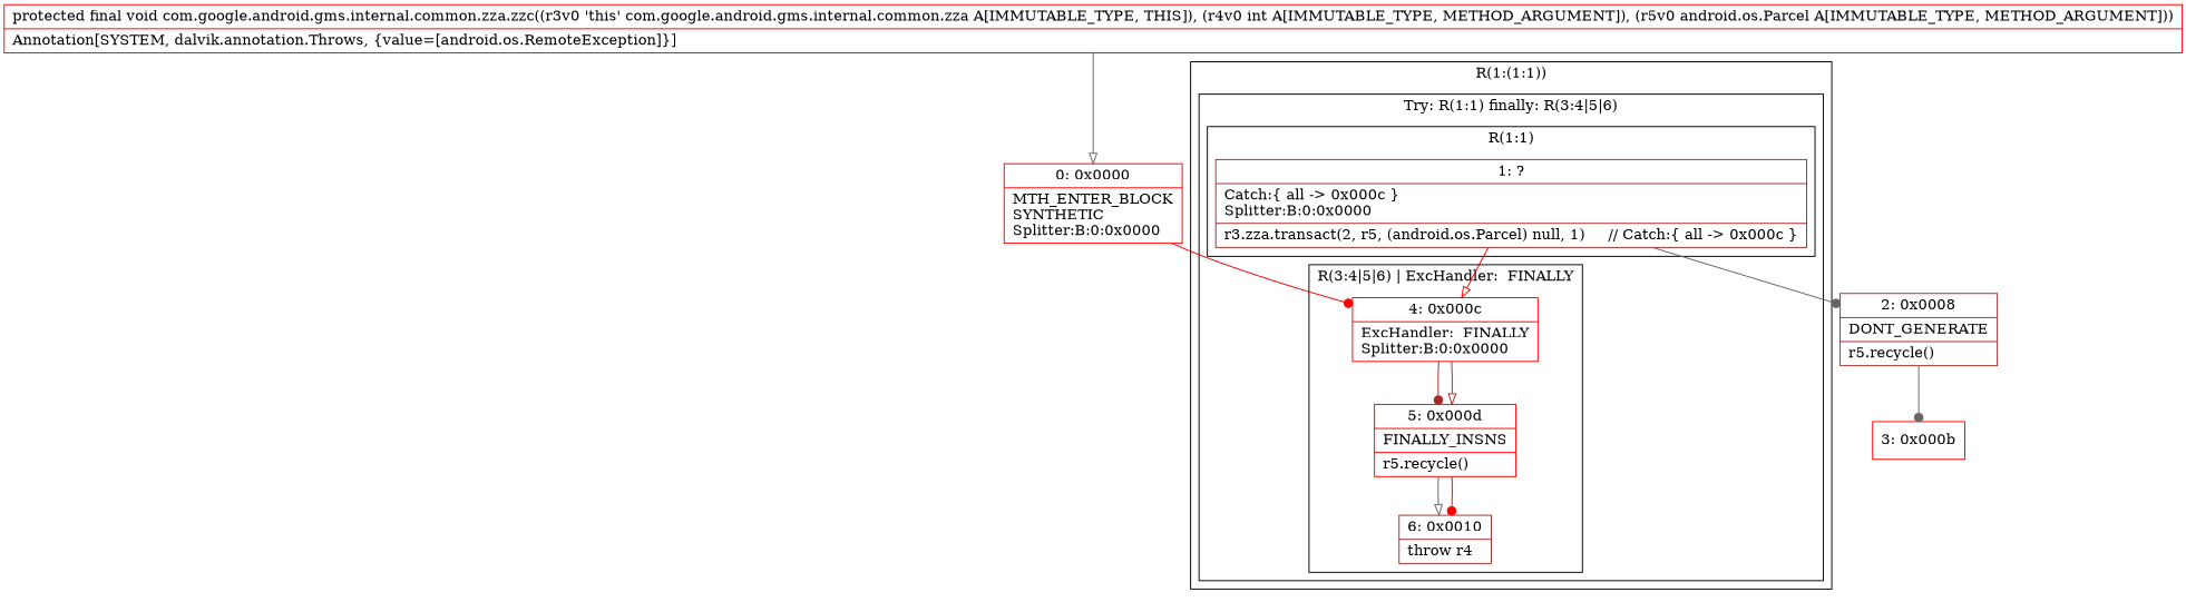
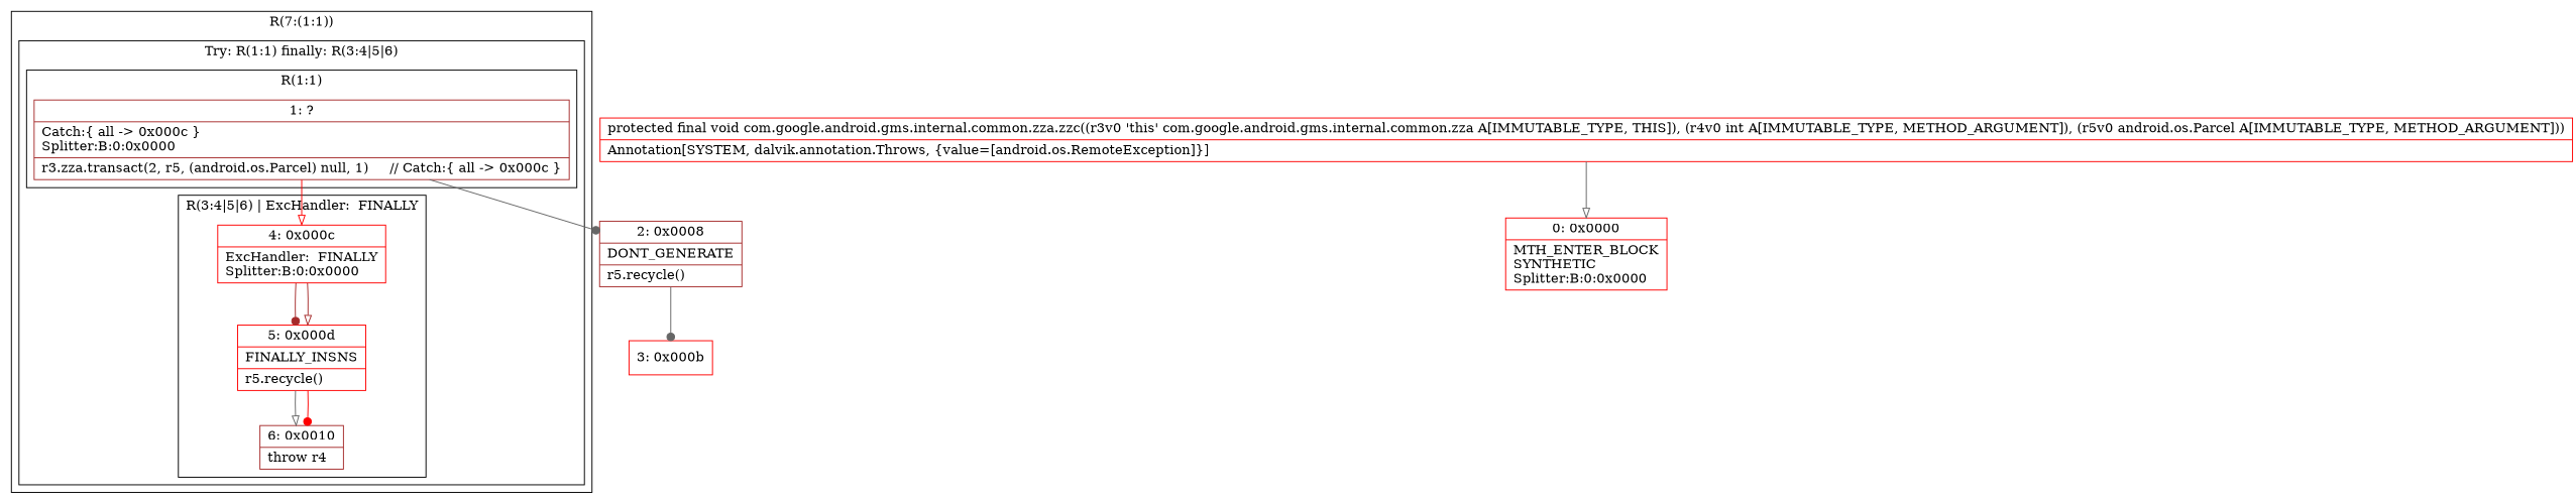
  digraph {
    node [color=red shape=record]
    edge [arrowhead=dot color=gray40]
    n1 [color=brown label="{1\:\ ?|Catch:\{ all \-\> 0x000c \}\lSplitter:B:0:0x0000\l|r3.zza.transact(2, r5, (android.os.Parcel) null, 1)     \/\/ Catch:\{ all \-\> 0x000c \}\l}"]
    n2 [label="{4\:\ 0x000c|ExcHandler:  FINALLY\lSplitter:B:0:0x0000\l}"]
    n3 [label="{5\:\ 0x000d|FINALLY_INSNS\l|r5.recycle()\l}"]
    n4 [color=brown label="{6\:\ 0x0010|throw r4\l}"]
    n5 [color=brown label="{2\:\ 0x0008|DONT_GENERATE\l|r5.recycle()\l}"]
    n6 [label="{3\:\ 0x000b}"]
    n7 [label="{0\:\ 0x0000|MTH_ENTER_BLOCK\lSYNTHETIC\lSplitter:B:0:0x0000\l}"]
    n8 [label="{protected final void com.google.android.gms.internal.common.zza.zzc((r3v0 'this' com.google.android.gms.internal.common.zza A[IMMUTABLE_TYPE, THIS]), (r4v0 int A[IMMUTABLE_TYPE, METHOD_ARGUMENT]), (r5v0 android.os.Parcel A[IMMUTABLE_TYPE, METHOD_ARGUMENT]))  | Annotation[SYSTEM, dalvik.annotation.Throws, \{value=[android.os.RemoteException]\}]\l}"]
    subgraph cluster_1 {
-     label="R(1:(1:1))"
+     label="R(7:(1:1))"
      subgraph cluster_2 {
        label="Try: R(1:1) finally: R(3:4|5|6)"
        subgraph cluster_3 {
          label="R(1:1)"
          n1
        }
        subgraph cluster_4 {
          label="R(3:4|5|6) | ExcHandler:  FINALLY\l"
          n2
          n3
          n4
        }
      }
    }
    subgraph cluster_5 {
      label="R(3:4|5|6) | ExcHandler:  FINALLY\l"
    }
    n1 -> n2 [arrowhead=onormal color=red]
    n1 -> n5
    n2 -> n3 [color=brown]
    n2 -> n3 [arrowhead=onormal color=brown]
    n3 -> n4 [arrowhead=onormal]
    n3 -> n4 [color=red]
    n5 -> n6
-   n7 -> n2 [color=red]
    n8 -> n7 [arrowhead=onormal]
  }
